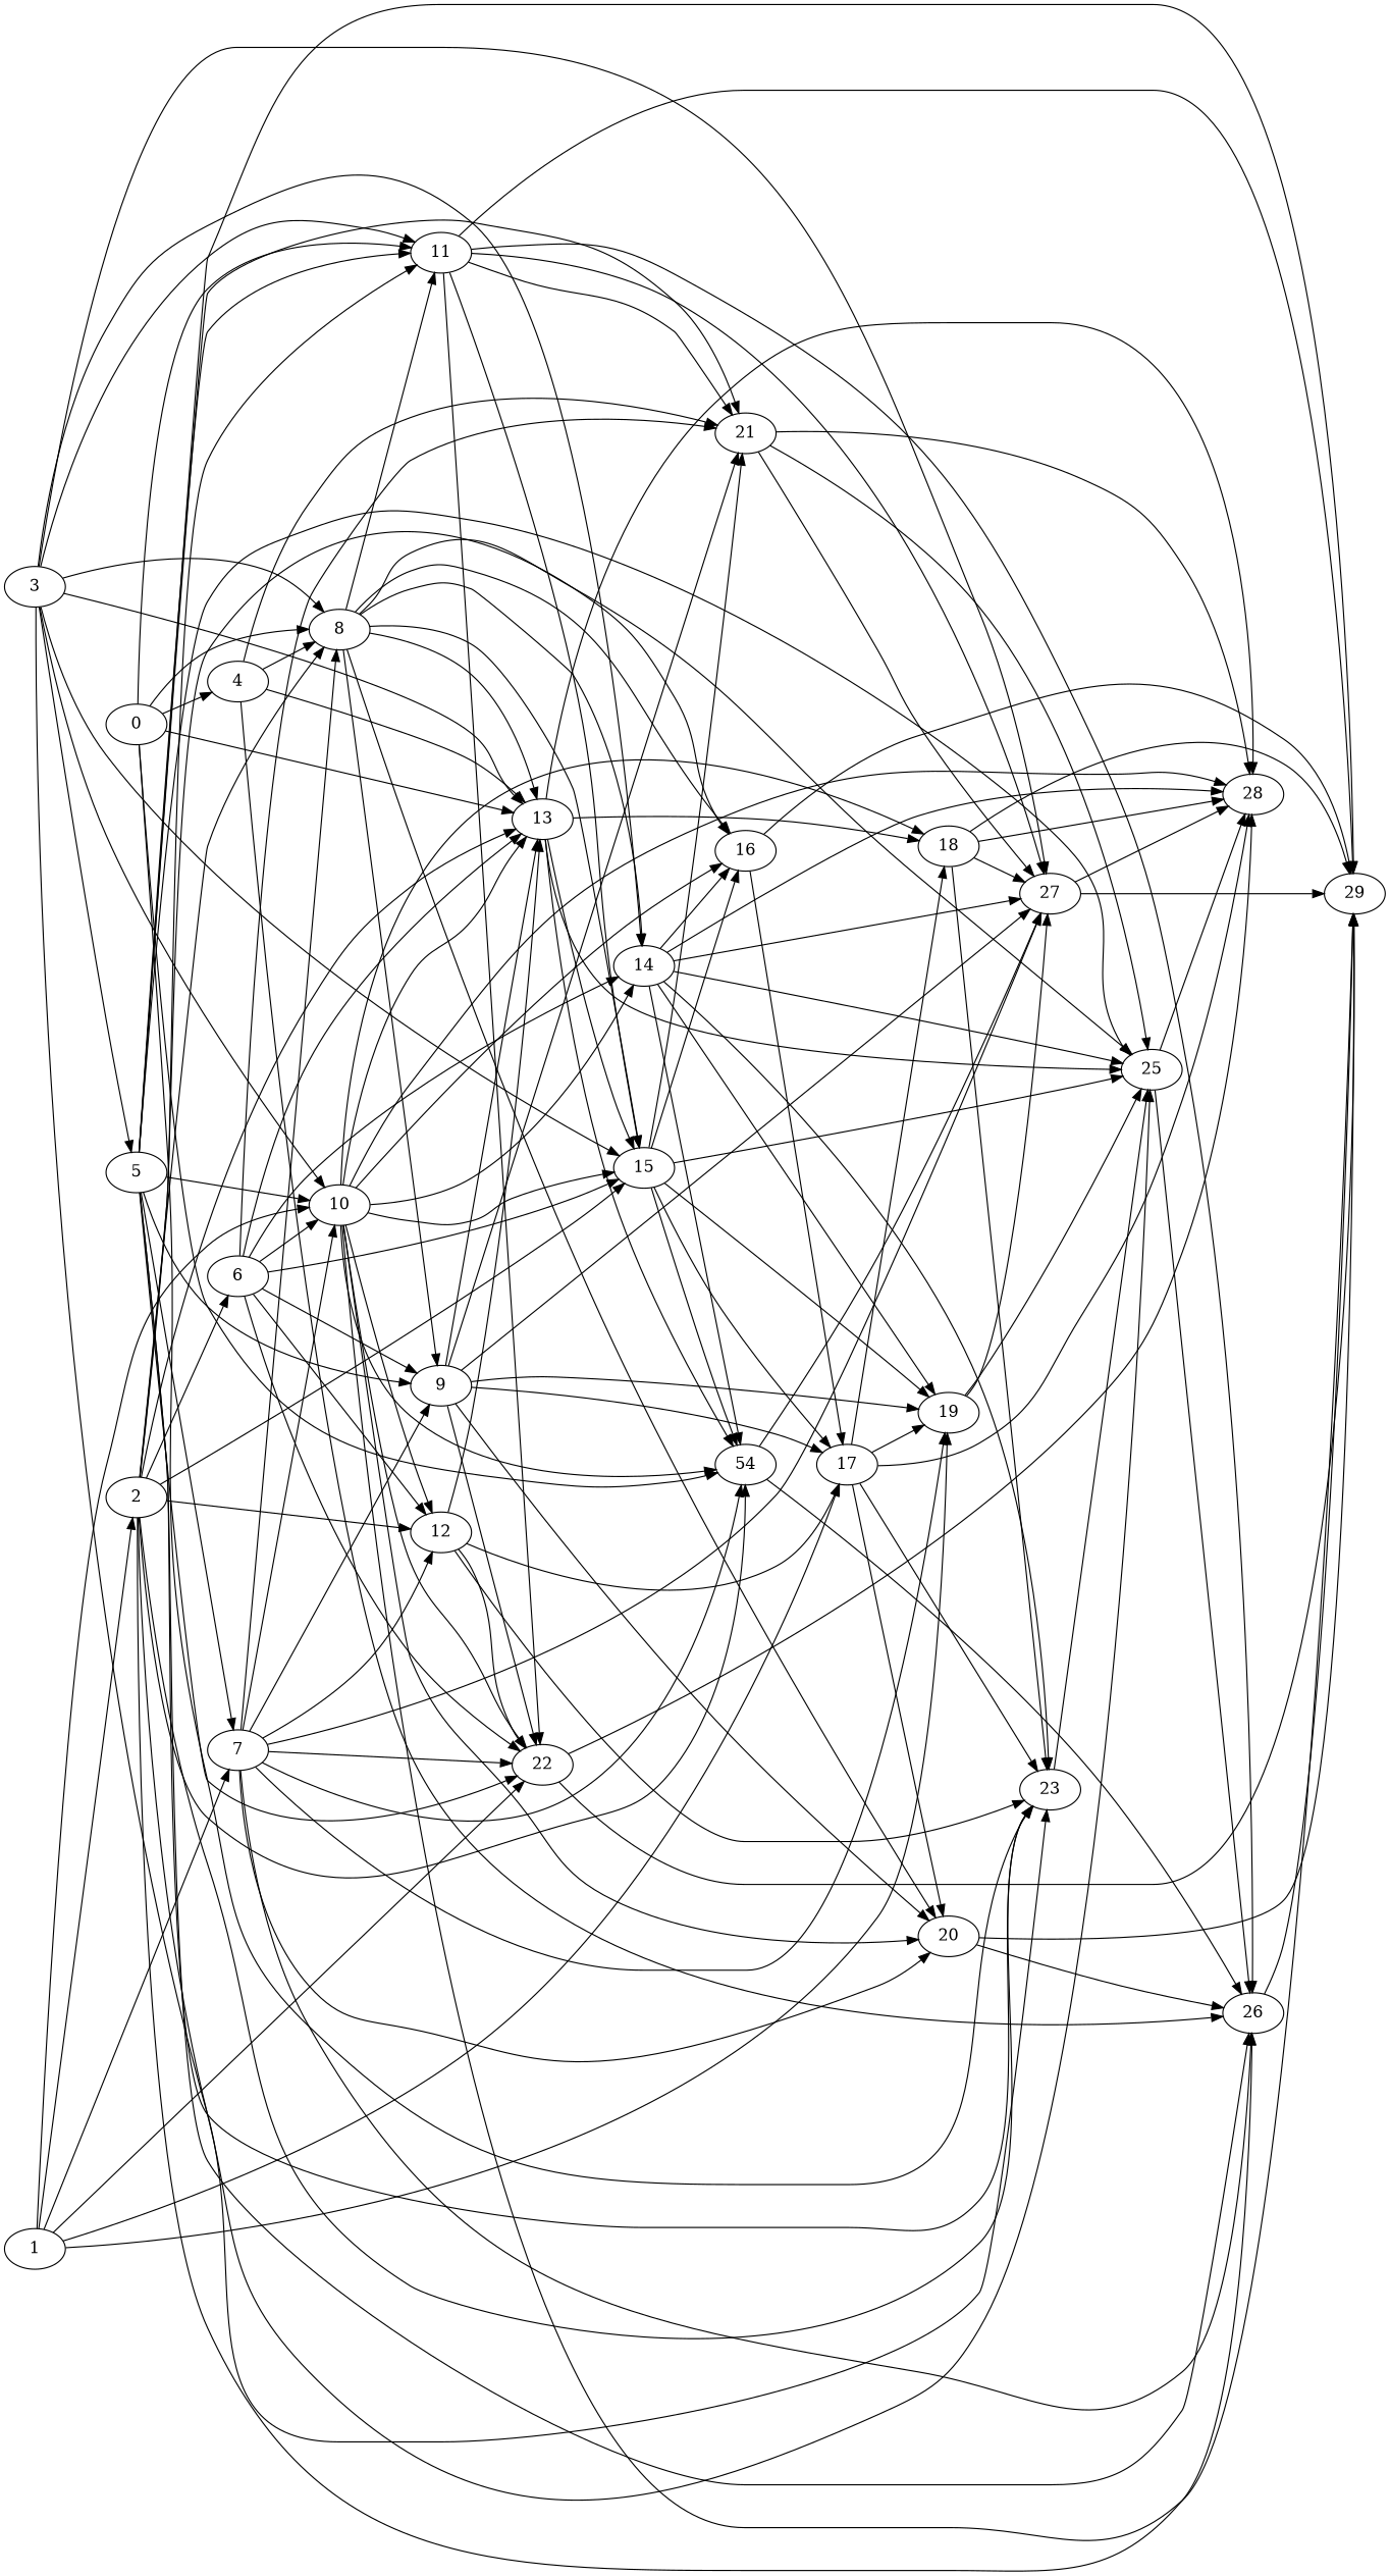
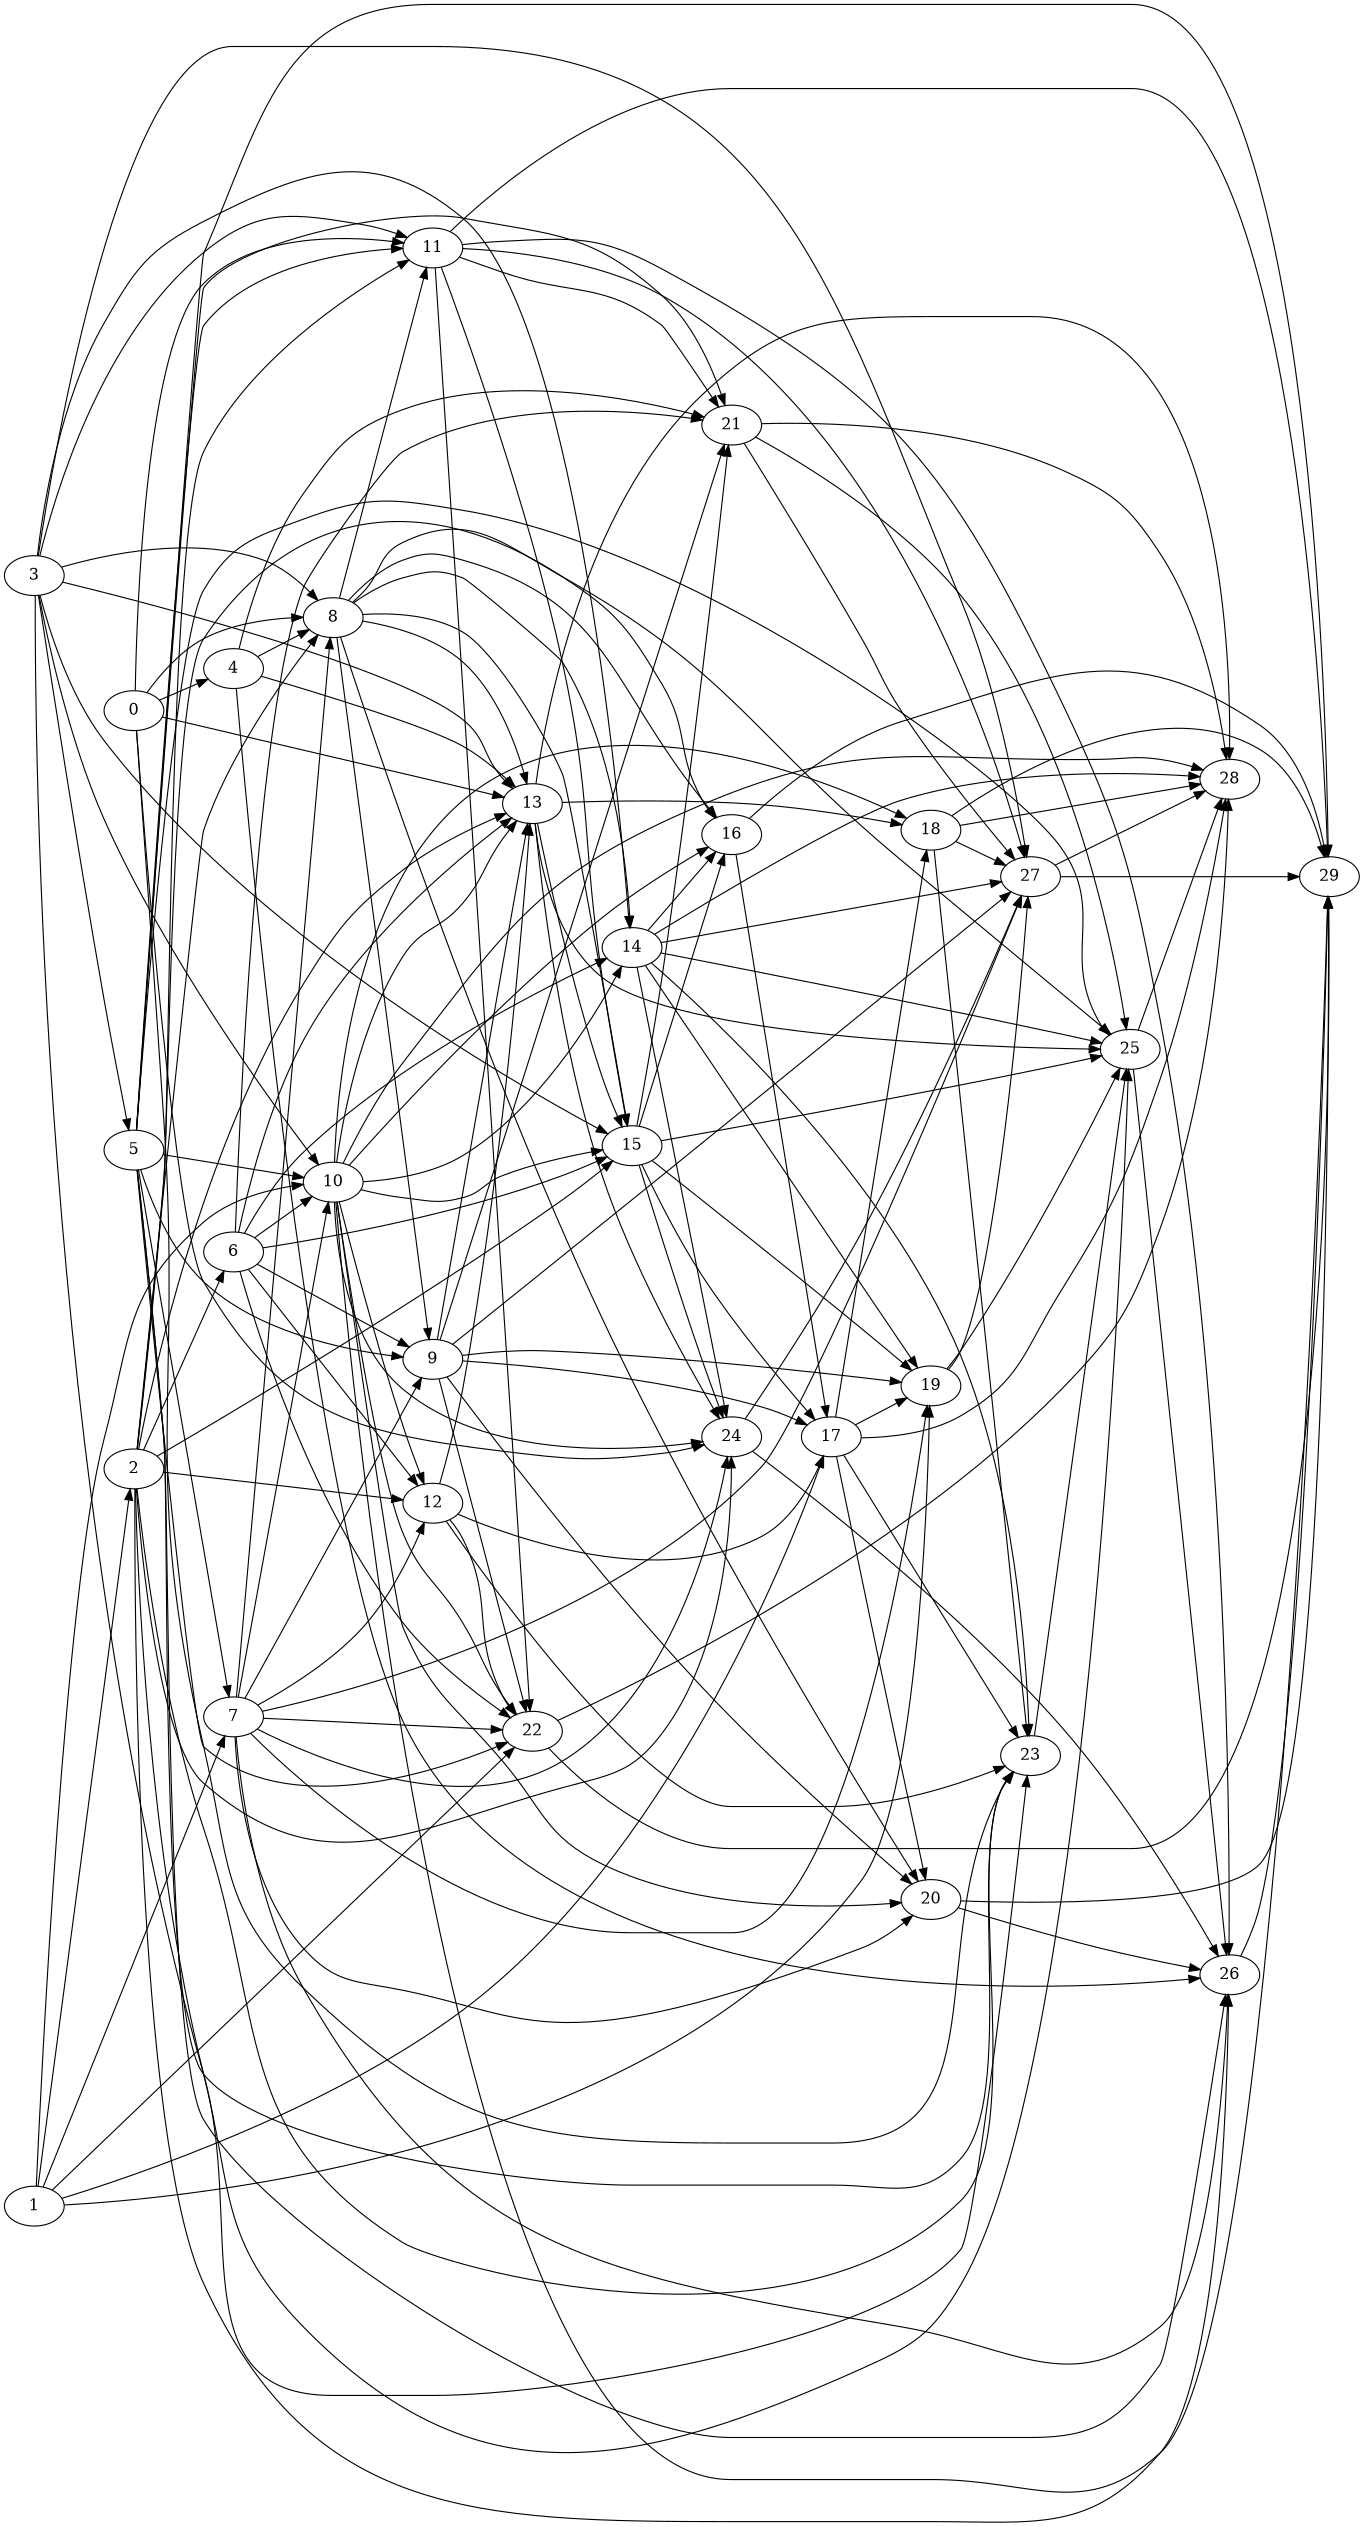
  digraph {
    rankdir=LR
    node [Weight=38]
    edge [Weight=3]
    5 [Weight=8]
    3
    8 [Weight=21]
    10 [Weight=8]
    11
    13 [Weight=34]
    14 [Weight=42]
    15
    23
    27 [Weight=30]
    7 [Weight=42]
    22 [Weight=30]
    9 [Weight=42]
    21 [Weight=25]
    25 [Weight=17]
    26 [Weight=42]
    29 [Weight=30]
    16 [Weight=34]
    20 [Weight=34]
-   24 [Weight=34 label=54]
+   24 [Weight=34]
    12 [Weight=34]
    18 [Weight=17]
    28 [Weight=30]
    19 [Weight=8]
    17 [Weight=30]
    1 [Weight=8]
    2 [Weight=25]
    6
    0 [Weight=25]
    4 [Weight=25]
    5 -> 10 [Weight=4]
    5 -> 11 [Weight=6]
    5 -> 23 [Weight=4]
    5 -> 7 [Weight=2]
    5 -> 22 [Weight=10]
    5 -> 9 [Weight=5]
    5 -> 21 [Weight=9]
    5 -> 25 [Weight=7]
    5 -> 26 [Weight=10]
    5 -> 29 [Weight=9]
    3 -> 5 [Weight=8]
    3 -> 8 [Weight=8]
    3 -> 10 [Weight=2]
    3 -> 11 [Weight=8]
    3 -> 13 [Weight=5]
    3 -> 14
    3 -> 15 [Weight=8]
    3 -> 23 [Weight=2]
    3 -> 27 [Weight=9]
    8 -> 11
    8 -> 13 [Weight=9]
    8 -> 14
    8 -> 15 [Weight=6]
    8 -> 9 [Weight=4]
    8 -> 25 [Weight=2]
    8 -> 16
    8 -> 20 [Weight=10]
    10 -> 13 [Weight=2]
    10 -> 14 [Weight=8]
    10 -> 15 [Weight=7]
    10 -> 22 [Weight=7]
    10 -> 29 [Weight=7]
    10 -> 16
    10 -> 20 [Weight=2]
    10 -> 24
    10 -> 12 [Weight=5]
    10 -> 18 [Weight=2]
    10 -> 28 [Weight=6]
    11 -> 15 [Weight=10]
    11 -> 27
    11 -> 22 [Weight=4]
    11 -> 21 [Weight=7]
    11 -> 26
    11 -> 29 [Weight=6]
    13 -> 15 [Weight=5]
    13 -> 25 [Weight=8]
    13 -> 24 [Weight=5]
    13 -> 18 [Weight=4]
    13 -> 28 [Weight=4]
    14 -> 23 [Weight=4]
    14 -> 27 [Weight=7]
    14 -> 25 [Weight=5]
    14 -> 16 [Weight=6]
    14 -> 24
    14 -> 28 [Weight=9]
    14 -> 19 [Weight=7]
    15 -> 21 [Weight=7]
    15 -> 25
    15 -> 16 [Weight=9]
    15 -> 24 [Weight=10]
    15 -> 19 [Weight=10]
    15 -> 17 [Weight=7]
    23 -> 25
    27 -> 29 [Weight=9]
    27 -> 28 [Weight=9]
    7 -> 8 [Weight=8]
    7 -> 10 [Weight=6]
    7 -> 27 [Weight=9]
    7 -> 22 [Weight=6]
    7 -> 9 [Weight=5]
    7 -> 26 [Weight=5]
    7 -> 20
    7 -> 24 [Weight=5]
    7 -> 12 [Weight=2]
    7 -> 19 [Weight=8]
    22 -> 29 [Weight=9]
    22 -> 28 [Weight=5]
    9 -> 13
    9 -> 27 [Weight=6]
    9 -> 22 [Weight=9]
    9 -> 21
    9 -> 20 [Weight=6]
    9 -> 19 [Weight=7]
    9 -> 17 [Weight=4]
    21 -> 27
    21 -> 25 [Weight=5]
    21 -> 28 [Weight=8]
    25 -> 26 [Weight=7]
    25 -> 28 [Weight=7]
    26 -> 29 [Weight=8]
    16 -> 29 [Weight=2]
    16 -> 17 [Weight=6]
    20 -> 26 [Weight=8]
    20 -> 29 [Weight=4]
    24 -> 27 [Weight=9]
    24 -> 26 [Weight=10]
    12 -> 13 [Weight=6]
    12 -> 23 [Weight=4]
    12 -> 22 [Weight=2]
    12 -> 17
    18 -> 23 [Weight=9]
    18 -> 27 [Weight=10]
    18 -> 29 [Weight=6]
    18 -> 28 [Weight=6]
    19 -> 27 [Weight=7]
    19 -> 25 [Weight=7]
    17 -> 23 [Weight=7]
    17 -> 20 [Weight=7]
    17 -> 18 [Weight=6]
    17 -> 28 [Weight=4]
    17 -> 19 [Weight=6]
    1 -> 10 [Weight=10]
    1 -> 7 [Weight=7]
    1 -> 22
    1 -> 19 [Weight=6]
    1 -> 17 [Weight=10]
    1 -> 2 [Weight=4]
    2 -> 8 [Weight=10]
    2 -> 11 [Weight=8]
    2 -> 13 [Weight=2]
    2 -> 15 [Weight=10]
    2 -> 23 [Weight=9]
    2 -> 25 [Weight=7]
    2 -> 26
    2 -> 16 [Weight=9]
    2 -> 24
    2 -> 12 [Weight=4]
    2 -> 6 [Weight=7]
    6 -> 10
    6 -> 13 [Weight=2]
    6 -> 14 [Weight=5]
    6 -> 15 [Weight=2]
    6 -> 22 [Weight=2]
    6 -> 9 [Weight=4]
    6 -> 21 [Weight=5]
    6 -> 12 [Weight=10]
    0 -> 8 [Weight=4]
    0 -> 11 [Weight=9]
    0 -> 13 [Weight=5]
    0 -> 23 [Weight=6]
    0 -> 24
    0 -> 4
    4 -> 8 [Weight=9]
    4 -> 13 [Weight=8]
    4 -> 21 [Weight=7]
    4 -> 26 [Weight=7]
  }
